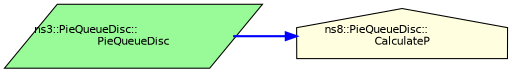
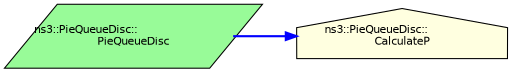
  digraph {
    rankdir=RL
    node [color=black fontname=Helvetica fontsize=10 style=filled]
-   n1 [fillcolor=lightyellow fontcolor=black height=0.2 label="ns8::PieQueueDisc::\lCalculateP" shape=house width=0.4]
+   n1 [fillcolor=lightyellow fontcolor=black height=0.2 label="ns3::PieQueueDisc::\lCalculateP" shape=house width=0.4]
    n2 [fillcolor=palegreen height=0.2 label="ns3::PieQueueDisc::\lPieQueueDisc" shape=parallelogram width=0.4]
    n1 -> n2 [color=blue dir=back fontname=Helvetica fontsize=10 labelfontname=Helvetica labelfontsize=10 style=bold]
  }
